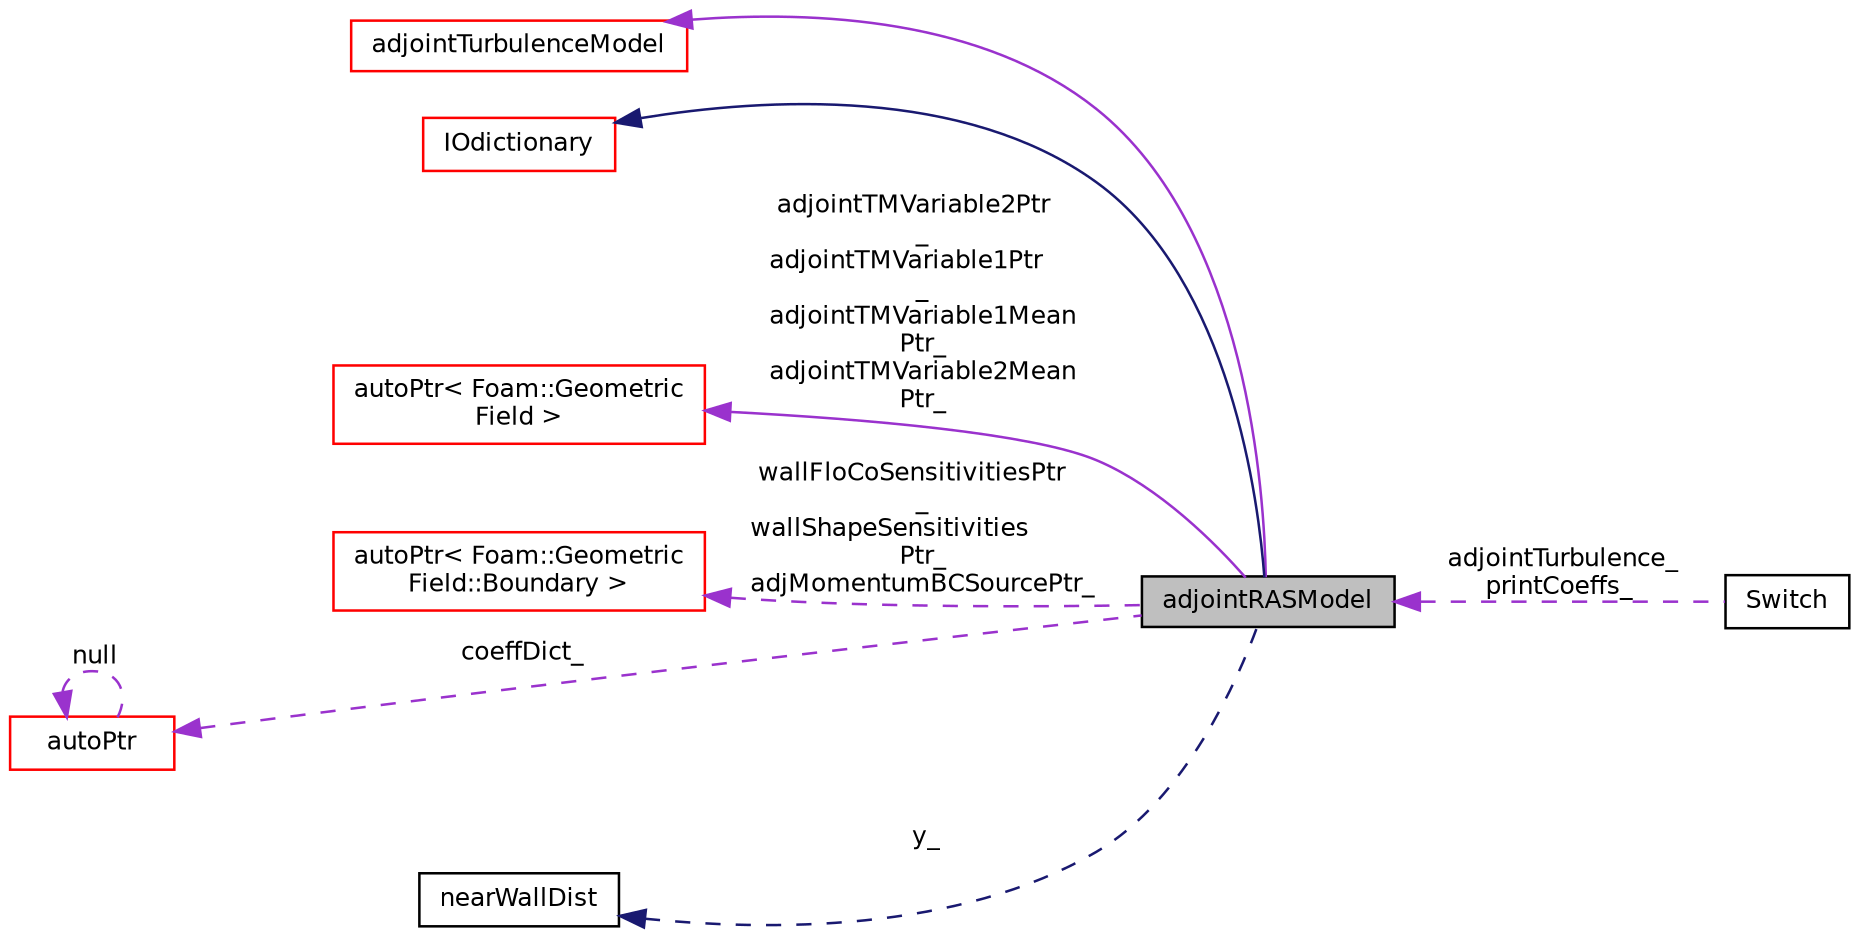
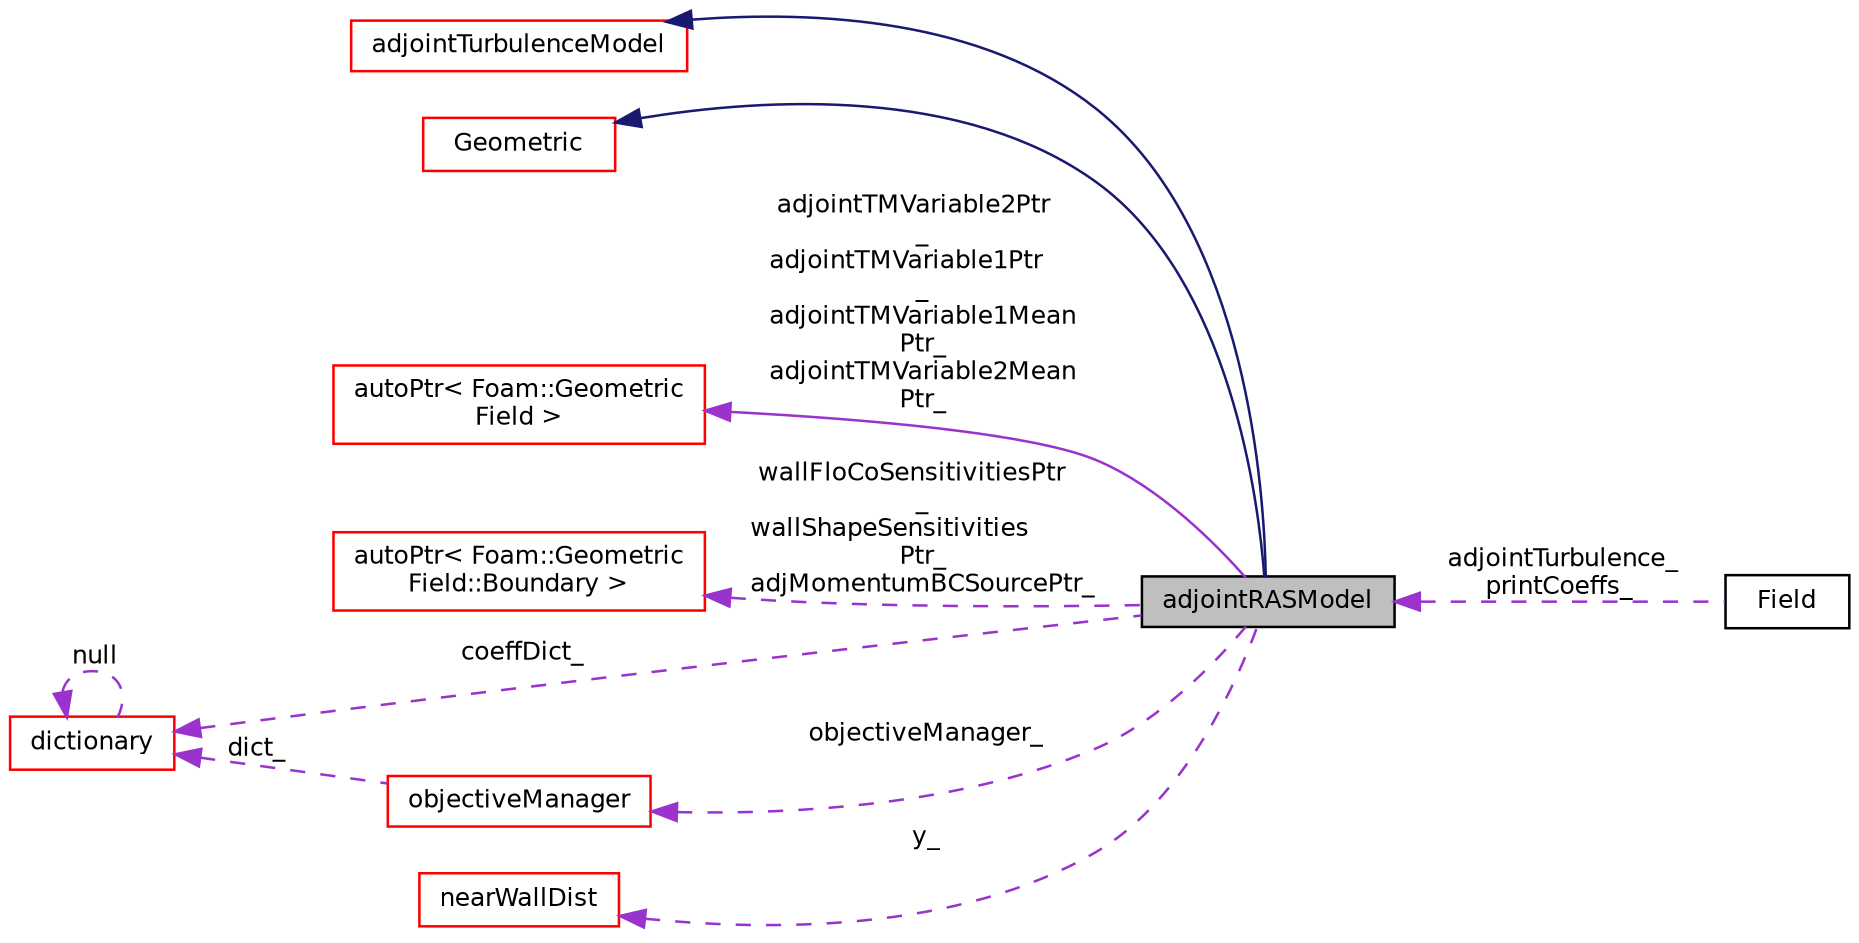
  digraph {
    rankdir=LR
    node [color=red fontname=Helvetica fontsize=10 shape=record]
    edge [color=darkorchid3 dir=back fontname=Helvetica fontsize=10 labelfontname=Helvetica labelfontsize=10 style=dashed]
    n1 [color=black fillcolor=grey75 fontcolor=black height=0.2 label=adjointRASModel style=filled width=0.4]
-   n2 [color=black height=0.2 label=Switch width=0.4]
+   n2 [color=black height=0.2 label=Field width=0.4]
    n3 [height=0.2 label=adjointTurbulenceModel width=0.4]
-   n4 [height=0.2 label=IOdictionary width=0.4]
+   n4 [height=0.2 label=Geometric width=0.4]
    n5 [height=0.2 label="autoPtr\< Foam::Geometric\lField \>" width=0.4]
    n6 [height=0.2 label="autoPtr\< Foam::Geometric\lField::Boundary \>" width=0.4]
-   n7 [height=0.2 label=autoPtr width=0.4]
-   n9 [color=black height=0.2 label=nearWallDist width=0.4]
+   n7 [height=0.2 label=dictionary width=0.4]
+   n8 [height=0.2 label=objectiveManager width=0.4]
+   n9 [height=0.2 label=nearWallDist width=0.4]
    n1 -> n2 [label=" adjointTurbulence_\nprintCoeffs_"]
-   n3 -> n1 [style=solid]
+   n3 -> n1 [color=midnightblue style=solid]
    n4 -> n1 [color=midnightblue style=solid]
    n5 -> n1 [label=" adjointTMVariable2Ptr\l_\nadjointTMVariable1Ptr\l_\nadjointTMVariable1Mean\lPtr_\nadjointTMVariable2Mean\lPtr_" style=solid]
    n6 -> n1 [label=" wallFloCoSensitivitiesPtr\l_\nwallShapeSensitivities\lPtr_\nadjMomentumBCSourcePtr_"]
    n7 -> n1 [label=" coeffDict_"]
    n7 -> n7 [label=" null"]
-   n9 -> n1 [color=midnightblue label=" y_"]
+   n7 -> n8 [label=" dict_"]
+   n8 -> n1 [label=" objectiveManager_"]
+   n9 -> n1 [label=" y_"]
  }
